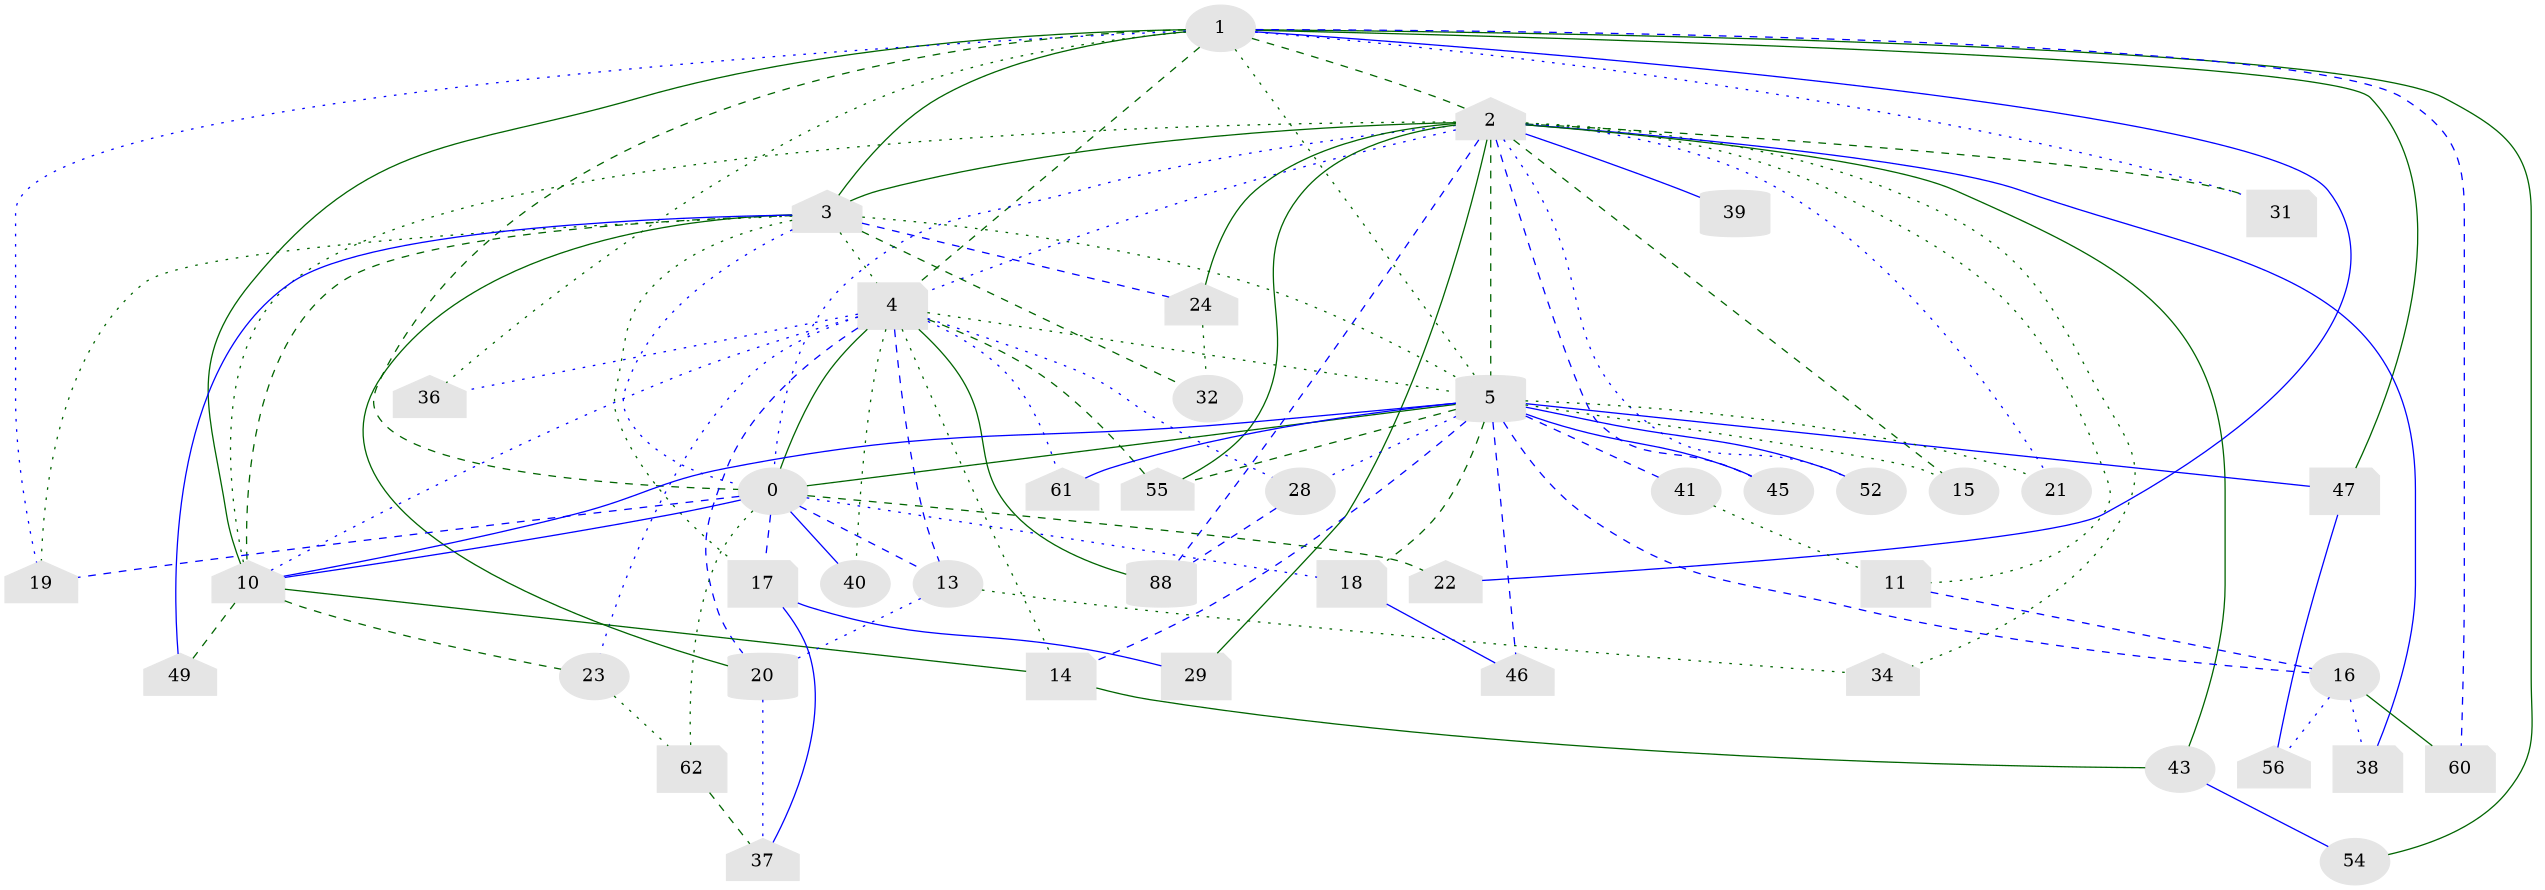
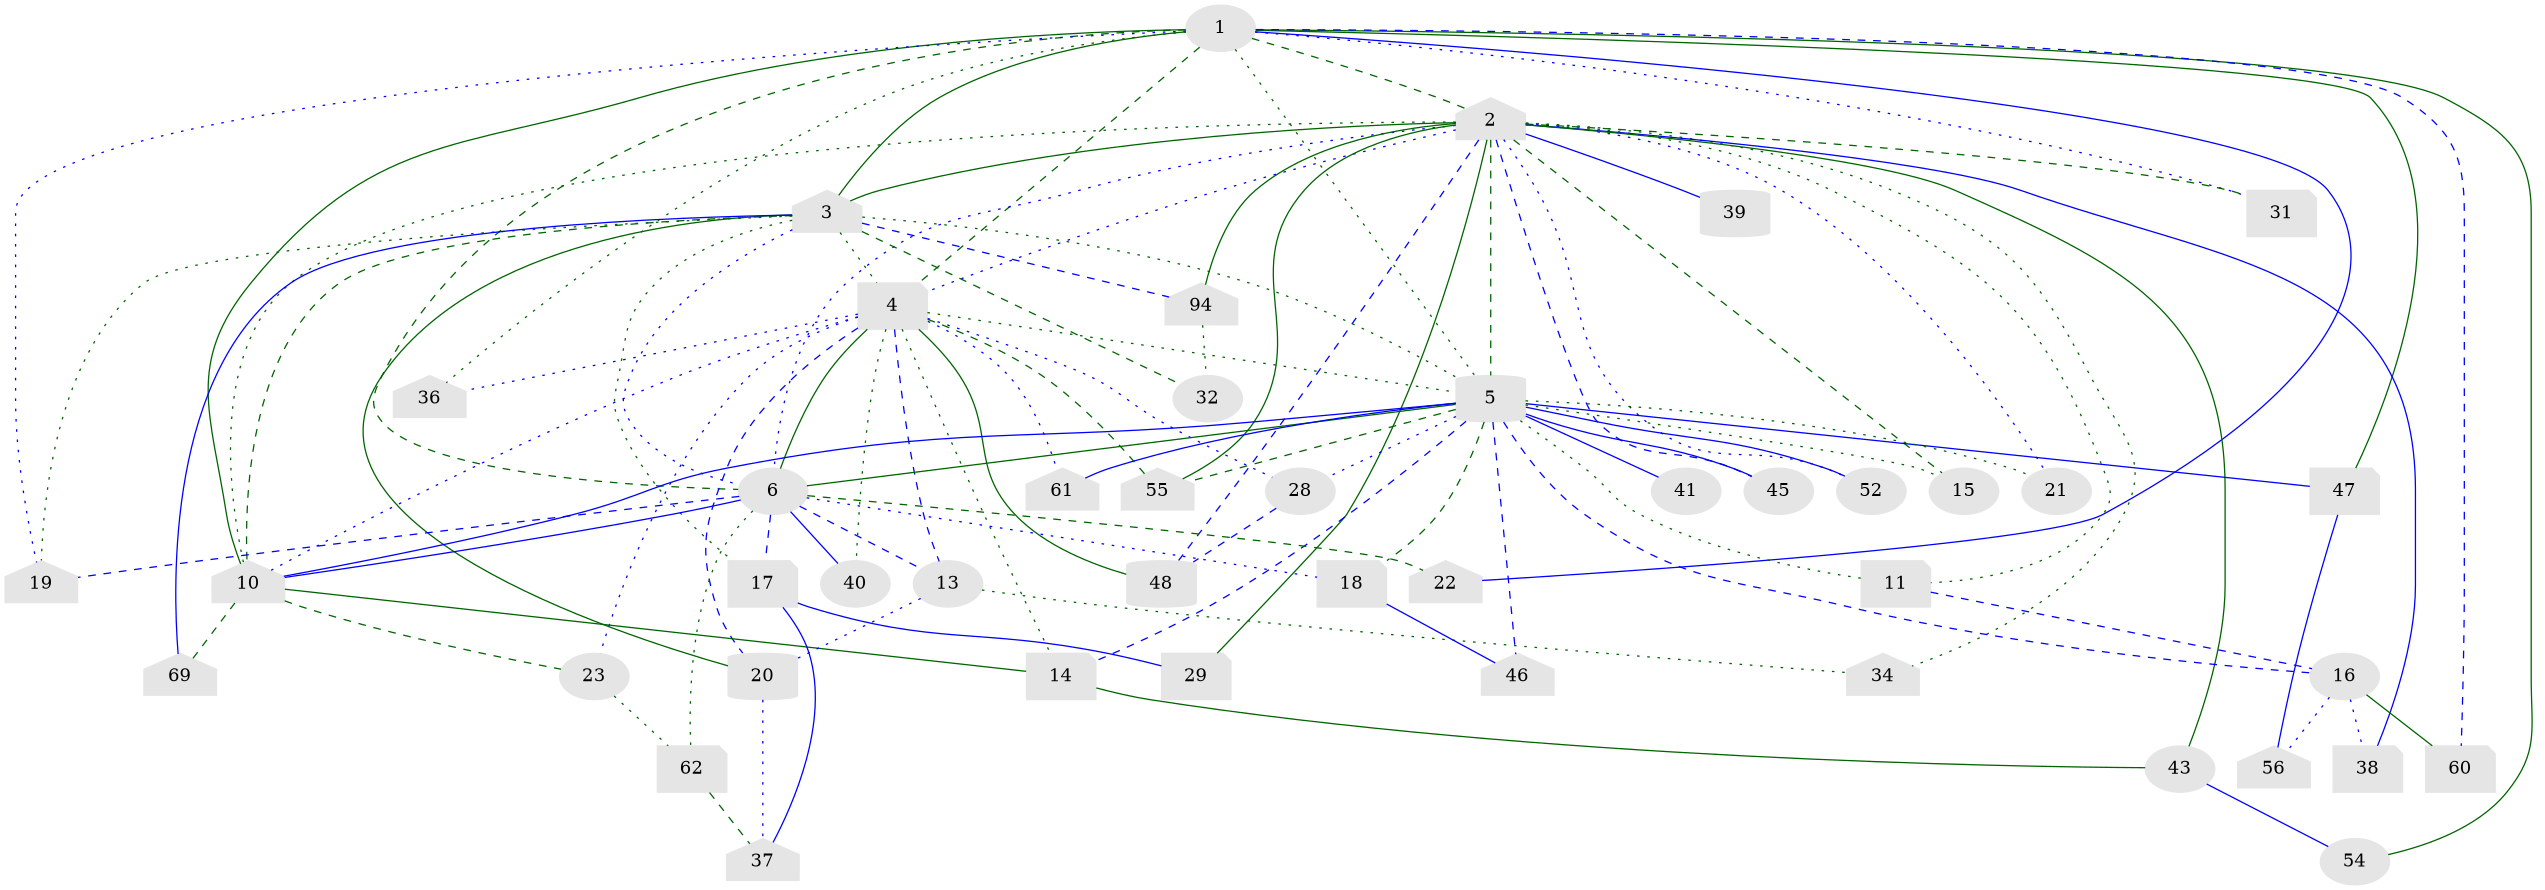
  graph {
    node [color=gray90 shape=ellipse style=filled]
    edge [color=darkgreen style=dotted]
    1 [super="+12"]
    2 [shape=house super="+8"]
    3 [shape=house super="+9"]
    4 [shape=note super="+30"]
    5 [shape=cylinder super="+7"]
-   6 [super="+44" label=0]
+   6 [super="+44"]
    10 [shape=house super="+50"]
    19 [shape=house super="+33"]
    22 [shape=house]
    31 [shape=note]
    36 [shape=house]
    47 [shape=note]
    54
    60 [shape=note]
    11 [shape=note]
    15 [super="+27"]
    21
-   24 [shape=house]
+   24 [shape=house label=94]
    29 [shape=note]
    34 [shape=house]
    38 [shape=note]
    39 [shape=cylinder]
    43
    45
-   48 [shape=cylinder label=88]
+   48 [shape=cylinder]
    52
    55 [shape=house super="+57"]
    17 [shape=note super="+26"]
    20 [shape=cylinder super="+35"]
    32
-   49 [shape=house]
+   49 [shape=house label=69]
    13 [super="+51"]
    14 [shape=note super="+53"]
    23
    28 [super="+63"]
    40
    61 [shape=house]
    16 [super="+58"]
    18 [shape=note]
    41
    46 [shape=house super="+59"]
    62 [shape=note]
    56 [shape=house]
    37 [shape=house super="+42"]
    1 -- 2 [style=dashed weight=2]
    1 -- 3 [style=solid weight=3]
    1 -- 4 [style=dashed]
    1 -- 5 [weight=2]
    1 -- 6 [style=dashed weight=2]
    1 -- 10 [style=solid]
    1 -- 19 [color=blue]
    1 -- 22 [color=blue style=solid]
    1 -- 31 [color=blue]
    1 -- 36
    1 -- 47 [style=solid]
    1 -- 54 [style=solid]
    1 -- 60 [color=blue style=dashed]
    2 -- 3 [style=solid weight=4]
    2 -- 4 [color=blue weight=2]
    2 -- 5 [style=dashed weight=4]
    2 -- 6 [color=blue weight=2]
    2 -- 10 [weight=3]
    2 -- 31 [style=dashed]
    2 -- 11
    2 -- 15 [style=dashed]
    2 -- 21 [color=blue]
    2 -- 24 [style=solid]
    2 -- 29 [style=solid]
    2 -- 34
    2 -- 38 [color=blue style=solid]
    2 -- 39 [color=blue style=solid weight=2]
    2 -- 43 [style=solid]
    2 -- 45 [color=blue style=dashed]
    2 -- 48 [color=blue style=dashed]
    2 -- 52 [color=blue]
    2 -- 55 [style=solid]
    3 -- 4 [weight=2]
    3 -- 5 [weight=4]
    3 -- 6 [color=blue weight=2]
    3 -- 10 [style=dashed weight=2]
    3 -- 19
    3 -- 24 [color=blue style=dashed]
    3 -- 17 [weight=2]
    3 -- 20 [style=solid]
    3 -- 32 [style=dashed]
    3 -- 49 [color=blue style=solid]
    4 -- 5 [weight=2]
    4 -- 6 [style=solid weight=2]
    4 -- 10 [color=blue]
    4 -- 36 [color=blue]
    4 -- 48 [style=solid]
    4 -- 55 [style=dashed]
    4 -- 20 [color=blue style=dashed]
    4 -- 13 [color=blue style=dashed weight=2]
    4 -- 14
    4 -- 23 [color=blue]
    4 -- 28 [color=blue]
    4 -- 40
    4 -- 61 [color=blue]
    5 -- 6 [style=solid weight=2]
    5 -- 10 [color=blue style=solid weight=2]
    5 -- 47 [color=blue style=solid]
-   41 -- 11
+   5 -- 11
    5 -- 15 [weight=2]
    5 -- 21
    5 -- 45 [color=blue style=solid]
    5 -- 52 [color=blue style=solid]
    5 -- 55 [style=dashed]
    5 -- 14 [color=blue style=dashed]
    5 -- 28 [color=blue]
    5 -- 61 [color=blue style=solid]
    5 -- 16 [color=blue style=dashed]
    5 -- 18 [style=dashed]
-   5 -- 41 [color=blue style=dashed]
+   5 -- 41 [color=blue style=solid]
    5 -- 46 [color=blue style=dashed weight=2]
    6 -- 10 [color=blue style=solid]
    6 -- 19 [color=blue style=dashed]
    6 -- 22 [style=dashed]
    6 -- 17 [color=blue style=dashed]
    6 -- 13 [color=blue style=dashed]
    6 -- 40 [color=blue style=solid]
    6 -- 18 [color=blue]
    6 -- 62
    10 -- 49 [style=dashed]
    10 -- 14 [style=solid]
    10 -- 23 [style=dashed]
    47 -- 56 [color=blue style=solid]
    11 -- 16 [color=blue style=dashed]
    24 -- 32
    43 -- 54 [color=blue style=solid]
    17 -- 29 [color=blue style=solid]
    17 -- 37 [color=blue style=solid]
    20 -- 37 [color=blue]
    13 -- 34
    13 -- 20 [color=blue]
    14 -- 43 [style=solid]
    23 -- 62
    28 -- 48 [color=blue style=dashed]
    16 -- 60 [style=solid]
    16 -- 38 [color=blue]
    16 -- 56 [color=blue]
    18 -- 46 [color=blue style=solid]
    62 -- 37 [style=dashed]
  }
